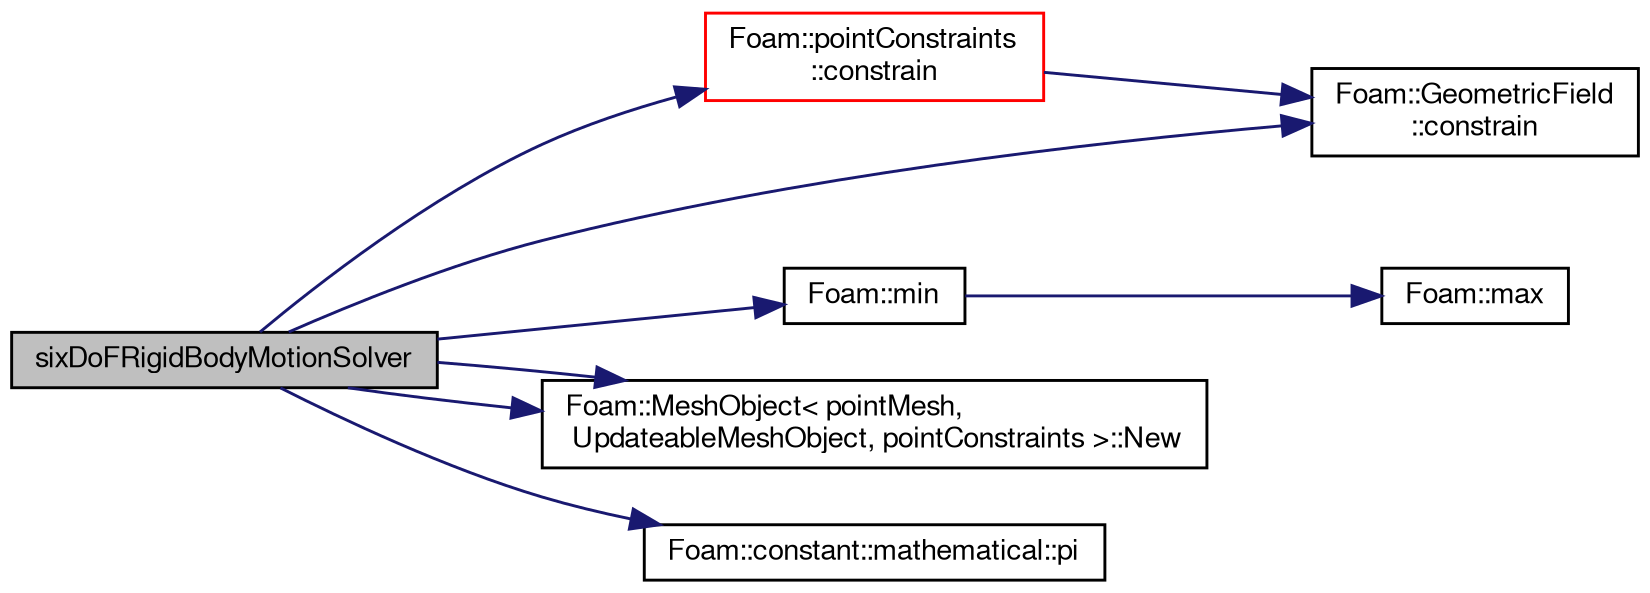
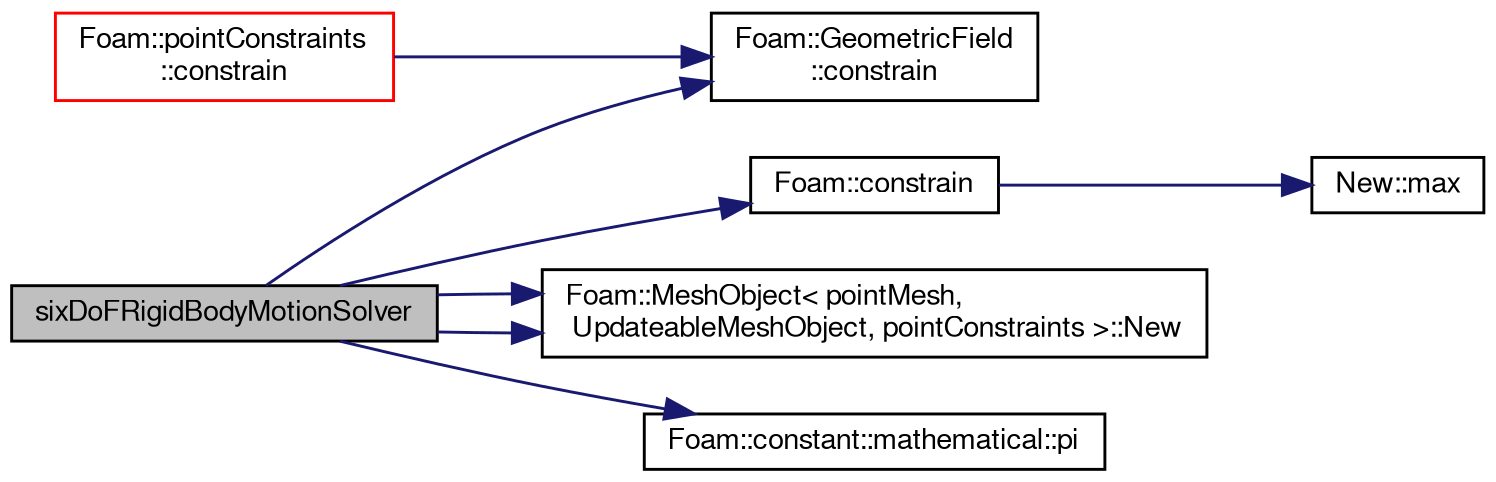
  digraph {
    rankdir=LR
    node [color=black fontname=FreeSans fontsize=10 shape=record]
    edge [color=midnightblue fontname=FreeSans fontsize=10 labelfontname=FreeSans labelfontsize=10 style=solid]
    n1 [fillcolor=grey75 fontcolor=black height=0.2 label=sixDoFRigidBodyMotionSolver style=filled width=0.4]
    n2 [color=red height=0.2 label="Foam::pointConstraints\l::constrain" width=0.4]
    n3 [height=0.2 label="Foam::GeometricField\l::constrain" width=0.4]
-   n4 [height=0.2 label="Foam::min" width=0.4]
+   n4 [height=0.2 label="Foam::constrain" width=0.4]
    n5 [height=0.2 label="Foam::MeshObject\< pointMesh,\l UpdateableMeshObject, pointConstraints \>::New" width=0.4]
    n6 [height=0.2 label="Foam::constant::mathematical::pi" width=0.4]
-   n7 [height=0.2 label="Foam::max" width=0.4]
-   n1 -> n2
+   n7 [height=0.2 label="New::max" width=0.4]
    n1 -> n3
    n1 -> n4
    n1 -> n5
    n1 -> n5
    n1 -> n6
    n2 -> n3
    n4 -> n7
  }
